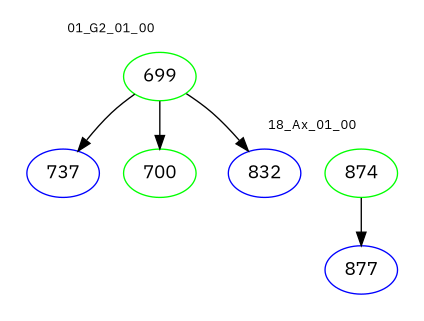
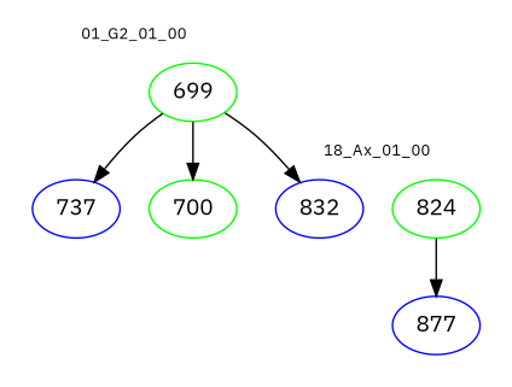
  digraph {
    fontname="IBM Plex Sans"
    node [color=green fontname="IBM Plex Sans"]
    edge [color=black fontname="IBM Plex Sans"]
-   n1 [label=874]
+   n1 [label=824]
    n2 [color=blue label=877]
    n3 [color=blue label=832]
    n4 [label=699]
    n5 [color=blue label=737]
    n6 [label=700]
    subgraph cluster_1 {
      color=white
      fontsize=10
      label="18_Ax_01_00"
      n1
      n2
      n3
    }
    subgraph cluster_2 {
      color=white
      fontsize=10
      label="01_G2_01_00"
      n4
      n5
      n6
    }
    n1 -> n2
    n4 -> n3
    n4 -> n5
    n4 -> n6
  }
